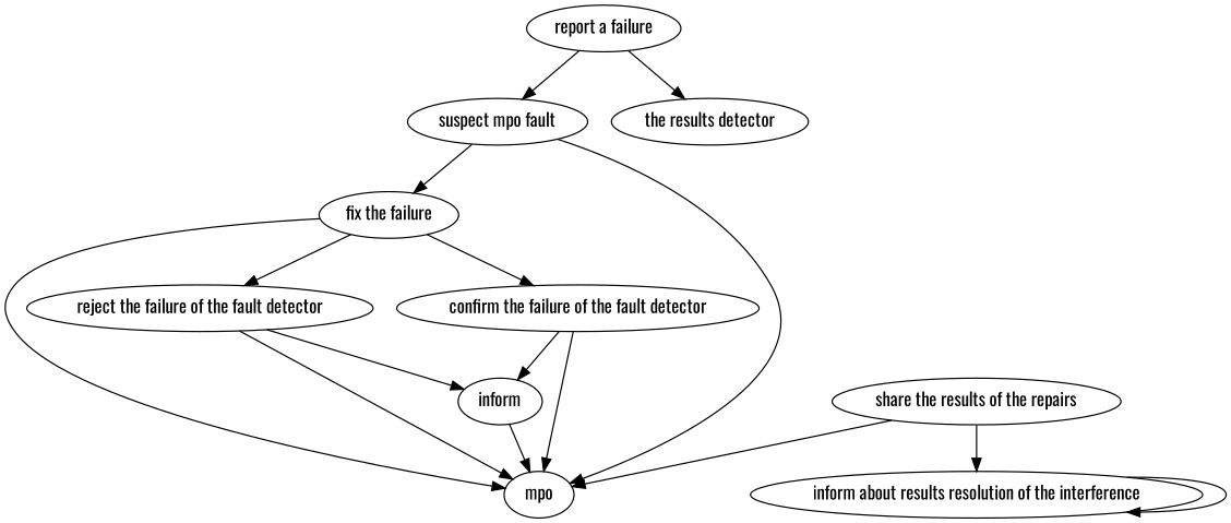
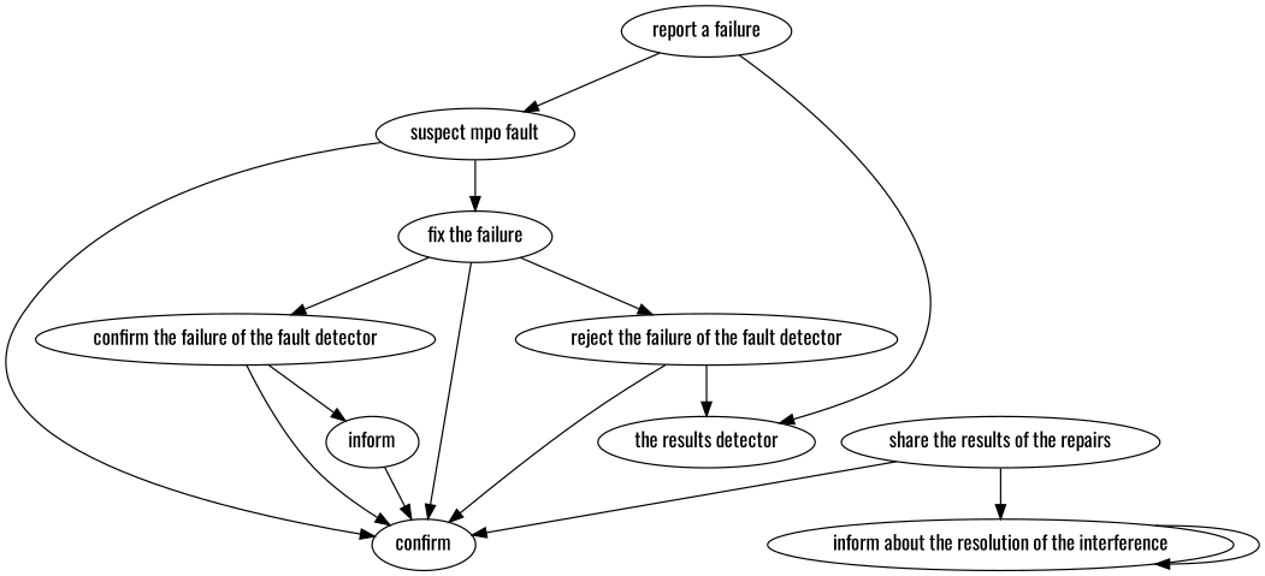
  digraph {
    fontname=Oswald
    node [fontname=Oswald]
    edge [attrs="{'type': 'flow', 'label': 'flow'}" fontname=Oswald]
    "report a failure" [attrs="{'type': 'Activity', 'label': 'report a failure'}"]
    "suspect mpo fault" [attrs="{'type': 'Activity', 'label': 'suspect mpo fault'}"]
    n3 [attrs="{'type': 'Actor', 'label': 'the fault detector'}" label="the results detector"]
    n4 [attrs="{'type': 'Activity', 'label': 'examine the failure'}" label="fix the failure"]
-   mpo [attrs="{'type': 'Actor', 'label': 'mpo'}"]
+   mpo [attrs="{'type': 'Actor', 'label': 'mpo'}" label=confirm]
    "reject the failure of the fault detector" [attrs="{'type': 'Activity', 'label': 'reject the failure of the fault detector'}"]
    "confirm the failure of the fault detector" [attrs="{'type': 'Activity', 'label': 'confirm the failure of the fault detector'}"]
    inform [attrs="{'type': 'Activity', 'label': 'inform'}"]
    "share the results of the repairs" [attrs="{'type': 'Activity', 'label': 'share the results of the repairs'}"]
-   "inform about the resolution of the interference" [attrs="{'type': 'Activity', 'label': 'inform about the resolution of the interference'}" label="inform about results resolution of the interference"]
+   "inform about the resolution of the interference" [attrs="{'type': 'Activity', 'label': 'inform about the resolution of the interference'}"]
    "report a failure" -> "suspect mpo fault"
    "report a failure" -> n3 [attrs="{'type': 'actor performer', 'label': 'actor performer'}"]
    "suspect mpo fault" -> n4
    "suspect mpo fault" -> mpo [attrs="{'type': 'actor performer', 'label': 'actor performer'}"]
    n4 -> mpo [attrs="{'type': 'actor performer', 'label': 'actor performer'}"]
    n4 -> "reject the failure of the fault detector"
    n4 -> "confirm the failure of the fault detector"
    "reject the failure of the fault detector" -> mpo [attrs="{'type': 'actor performer', 'label': 'actor performer'}"]
-   "reject the failure of the fault detector" -> inform
+   "reject the failure of the fault detector" -> n3
    "confirm the failure of the fault detector" -> mpo [attrs="{'type': 'actor performer', 'label': 'actor performer'}"]
    "confirm the failure of the fault detector" -> inform
    inform -> mpo [attrs="{'type': 'actor performer', 'label': 'actor performer'}"]
    "share the results of the repairs" -> mpo [attrs="{'type': 'actor performer', 'label': 'actor performer'}"]
    "share the results of the repairs" -> "inform about the resolution of the interference"
    "inform about the resolution of the interference" -> "inform about the resolution of the interference"
  }
